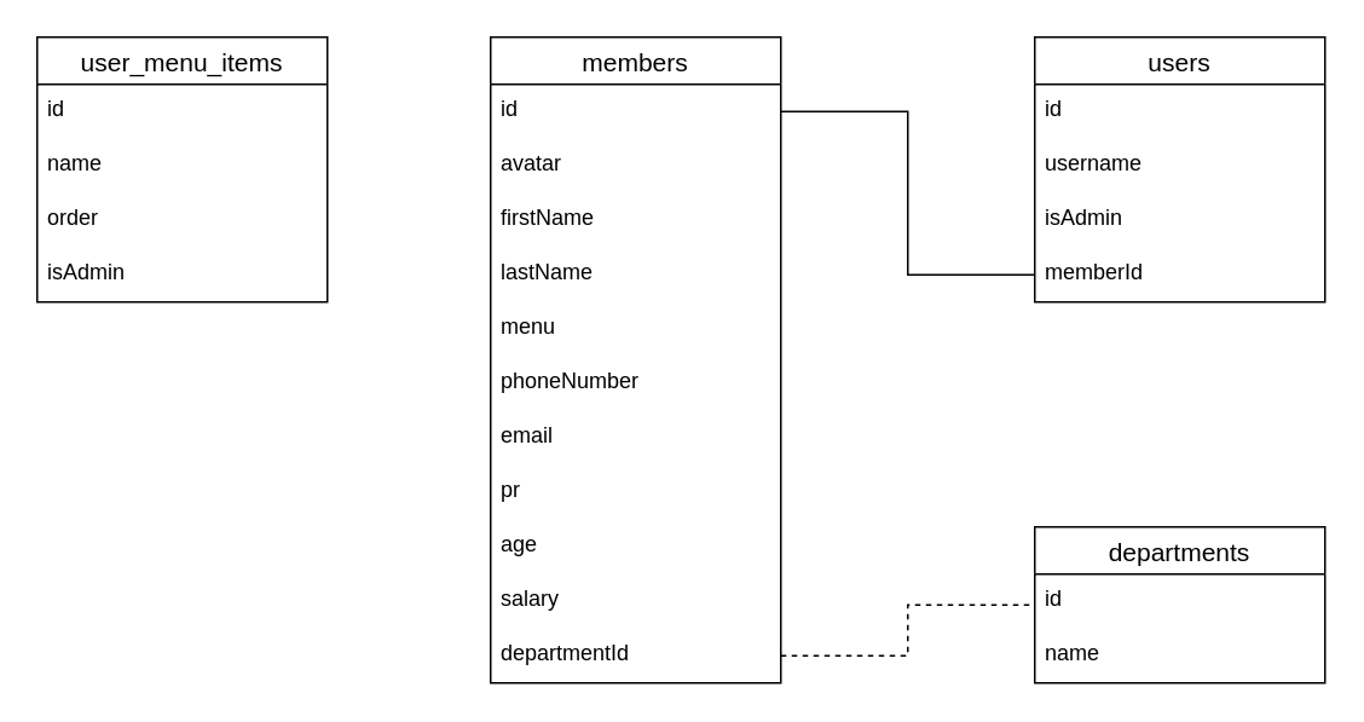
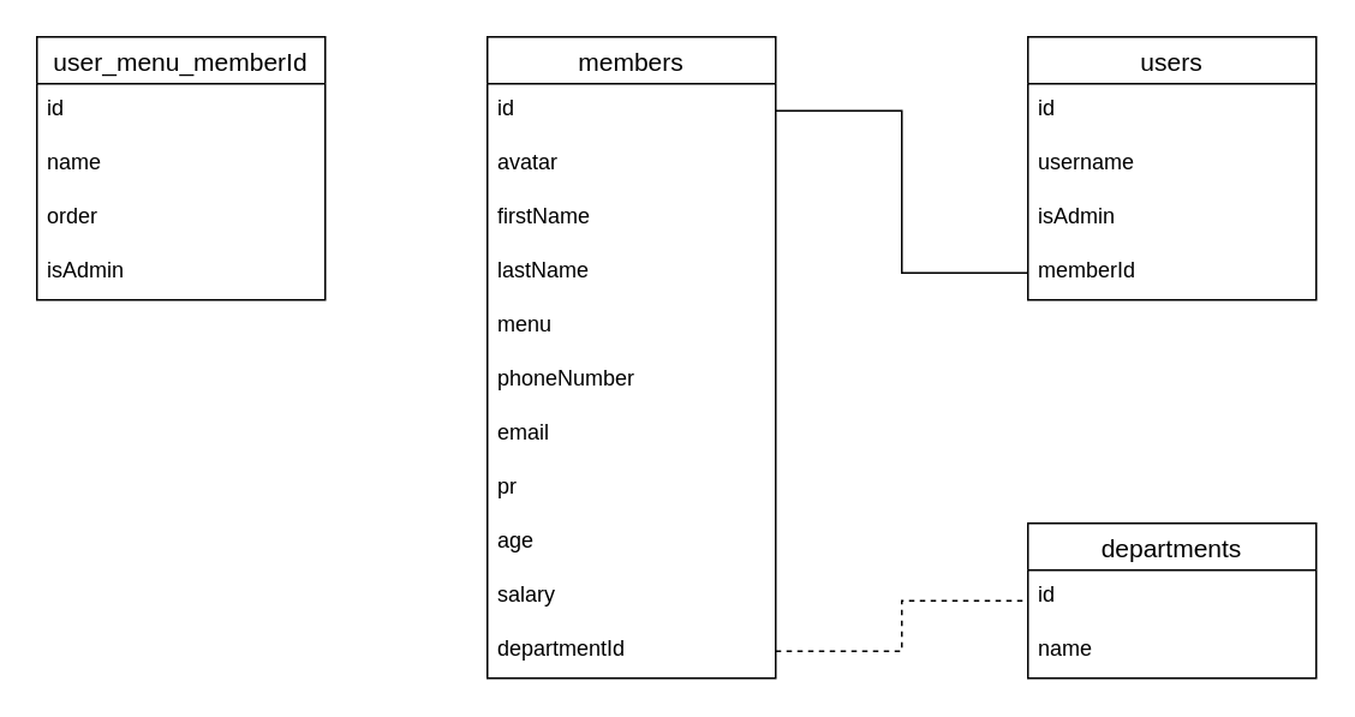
  <mxCell id="0" />
  <mxCell id="1" parent="0" />
- <mxCell id="2" value="user_menu_items" style="swimlane;fontStyle=0;childLayout=stackLayout;horizontal=1;startSize=26;horizontalStack=0;resizeParent=1;resizeParentMax=0;resizeLast=0;collapsible=1;marginBottom=0;align=center;fontSize=14;" vertex="1" parent="1"><mxGeometry x="20" y="20" width="160" height="146" as="geometry" /></mxCell>
+ <mxCell id="2" value="user_menu_memberId" style="swimlane;fontStyle=0;childLayout=stackLayout;horizontal=1;startSize=26;horizontalStack=0;resizeParent=1;resizeParentMax=0;resizeLast=0;collapsible=1;marginBottom=0;align=center;fontSize=14;" vertex="1" parent="1"><mxGeometry x="20" y="20" width="160" height="146" as="geometry" /></mxCell>
  <mxCell id="3" value="id" style="text;strokeColor=none;fillColor=none;spacingLeft=4;spacingRight=4;overflow=hidden;rotatable=0;points=[[0,0.5],[1,0.5]];portConstraint=eastwest;fontSize=12;" vertex="1" parent="2"><mxGeometry y="26" width="160" height="30" as="geometry" /></mxCell>
  <mxCell id="4" value="name" style="text;strokeColor=none;fillColor=none;spacingLeft=4;spacingRight=4;overflow=hidden;rotatable=0;points=[[0,0.5],[1,0.5]];portConstraint=eastwest;fontSize=12;" vertex="1" parent="2"><mxGeometry y="56" width="160" height="30" as="geometry" /></mxCell>
  <mxCell id="5" value="order" style="text;strokeColor=none;fillColor=none;spacingLeft=4;spacingRight=4;overflow=hidden;rotatable=0;points=[[0,0.5],[1,0.5]];portConstraint=eastwest;fontSize=12;" vertex="1" parent="2"><mxGeometry y="86" width="160" height="30" as="geometry" /></mxCell>
  <mxCell id="6" value="isAdmin" style="text;strokeColor=none;fillColor=none;spacingLeft=4;spacingRight=4;overflow=hidden;rotatable=0;points=[[0,0.5],[1,0.5]];portConstraint=eastwest;fontSize=12;" vertex="1" parent="2"><mxGeometry y="116" width="160" height="30" as="geometry" /></mxCell>
  <mxCell id="7" value="members" style="swimlane;fontStyle=0;childLayout=stackLayout;horizontal=1;startSize=26;horizontalStack=0;resizeParent=1;resizeParentMax=0;resizeLast=0;collapsible=1;marginBottom=0;align=center;fontSize=14;" vertex="1" parent="1"><mxGeometry x="270" y="20" width="160" height="356" as="geometry" /></mxCell>
  <mxCell id="8" value="id" style="text;strokeColor=none;fillColor=none;spacingLeft=4;spacingRight=4;overflow=hidden;rotatable=0;points=[[0,0.5],[1,0.5]];portConstraint=eastwest;fontSize=12;" vertex="1" parent="7"><mxGeometry y="26" width="160" height="30" as="geometry" /></mxCell>
  <mxCell id="9" value="avatar" style="text;strokeColor=none;fillColor=none;spacingLeft=4;spacingRight=4;overflow=hidden;rotatable=0;points=[[0,0.5],[1,0.5]];portConstraint=eastwest;fontSize=12;" vertex="1" parent="7"><mxGeometry y="56" width="160" height="30" as="geometry" /></mxCell>
  <mxCell id="10" value="firstName" style="text;strokeColor=none;fillColor=none;spacingLeft=4;spacingRight=4;overflow=hidden;rotatable=0;points=[[0,0.5],[1,0.5]];portConstraint=eastwest;fontSize=12;" vertex="1" parent="7"><mxGeometry y="86" width="160" height="30" as="geometry" /></mxCell>
  <mxCell id="11" value="lastName" style="text;strokeColor=none;fillColor=none;spacingLeft=4;spacingRight=4;overflow=hidden;rotatable=0;points=[[0,0.5],[1,0.5]];portConstraint=eastwest;fontSize=12;" vertex="1" parent="7"><mxGeometry y="116" width="160" height="30" as="geometry" /></mxCell>
  <mxCell id="12" value="menu" style="text;strokeColor=none;fillColor=none;spacingLeft=4;spacingRight=4;overflow=hidden;rotatable=0;points=[[0,0.5],[1,0.5]];portConstraint=eastwest;fontSize=12;" vertex="1" parent="7"><mxGeometry y="146" width="160" height="30" as="geometry" /></mxCell>
  <mxCell id="13" value="phoneNumber" style="text;strokeColor=none;fillColor=none;spacingLeft=4;spacingRight=4;overflow=hidden;rotatable=0;points=[[0,0.5],[1,0.5]];portConstraint=eastwest;fontSize=12;" vertex="1" parent="7"><mxGeometry y="176" width="160" height="30" as="geometry" /></mxCell>
  <mxCell id="14" value="email" style="text;strokeColor=none;fillColor=none;spacingLeft=4;spacingRight=4;overflow=hidden;rotatable=0;points=[[0,0.5],[1,0.5]];portConstraint=eastwest;fontSize=12;" vertex="1" parent="7"><mxGeometry y="206" width="160" height="30" as="geometry" /></mxCell>
  <mxCell id="15" value="pr" style="text;strokeColor=none;fillColor=none;spacingLeft=4;spacingRight=4;overflow=hidden;rotatable=0;points=[[0,0.5],[1,0.5]];portConstraint=eastwest;fontSize=12;" vertex="1" parent="7"><mxGeometry y="236" width="160" height="30" as="geometry" /></mxCell>
  <mxCell id="16" value="age" style="text;strokeColor=none;fillColor=none;spacingLeft=4;spacingRight=4;overflow=hidden;rotatable=0;points=[[0,0.5],[1,0.5]];portConstraint=eastwest;fontSize=12;" vertex="1" parent="7"><mxGeometry y="266" width="160" height="30" as="geometry" /></mxCell>
  <mxCell id="17" value="salary" style="text;strokeColor=none;fillColor=none;spacingLeft=4;spacingRight=4;overflow=hidden;rotatable=0;points=[[0,0.5],[1,0.5]];portConstraint=eastwest;fontSize=12;" vertex="1" parent="7"><mxGeometry y="296" width="160" height="30" as="geometry" /></mxCell>
  <mxCell id="18" value="departmentId" style="text;strokeColor=none;fillColor=none;spacingLeft=4;spacingRight=4;overflow=hidden;rotatable=0;points=[[0,0.5],[1,0.5]];portConstraint=eastwest;fontSize=12;" vertex="1" parent="7"><mxGeometry y="326" width="160" height="30" as="geometry" /></mxCell>
  <mxCell id="19" value="users" style="swimlane;fontStyle=0;childLayout=stackLayout;horizontal=1;startSize=26;horizontalStack=0;resizeParent=1;resizeParentMax=0;resizeLast=0;collapsible=1;marginBottom=0;align=center;fontSize=14;" vertex="1" parent="1"><mxGeometry x="570" y="20" width="160" height="146" as="geometry" /></mxCell>
  <mxCell id="20" value="id" style="text;strokeColor=none;fillColor=none;spacingLeft=4;spacingRight=4;overflow=hidden;rotatable=0;points=[[0,0.5],[1,0.5]];portConstraint=eastwest;fontSize=12;" vertex="1" parent="19"><mxGeometry y="26" width="160" height="30" as="geometry" /></mxCell>
  <mxCell id="21" value="username" style="text;strokeColor=none;fillColor=none;spacingLeft=4;spacingRight=4;overflow=hidden;rotatable=0;points=[[0,0.5],[1,0.5]];portConstraint=eastwest;fontSize=12;" vertex="1" parent="19"><mxGeometry y="56" width="160" height="30" as="geometry" /></mxCell>
  <mxCell id="22" value="isAdmin" style="text;strokeColor=none;fillColor=none;spacingLeft=4;spacingRight=4;overflow=hidden;rotatable=0;points=[[0,0.5],[1,0.5]];portConstraint=eastwest;fontSize=12;" vertex="1" parent="19"><mxGeometry y="86" width="160" height="30" as="geometry" /></mxCell>
  <mxCell id="23" value="memberId" style="text;strokeColor=none;fillColor=none;spacingLeft=4;spacingRight=4;overflow=hidden;rotatable=0;points=[[0,0.5],[1,0.5]];portConstraint=eastwest;fontSize=12;" vertex="1" parent="19"><mxGeometry y="116" width="160" height="30" as="geometry" /></mxCell>
  <mxCell id="24" style="edgeStyle=orthogonalEdgeStyle;rounded=0;orthogonalLoop=1;jettySize=auto;html=1;exitX=0;exitY=0.5;exitDx=0;exitDy=0;entryX=1;entryY=0.5;entryDx=0;entryDy=0;endArrow=none;endFill=0;" edge="1" parent="1" source="23" target="8"><mxGeometry relative="1" as="geometry" /></mxCell>
  <mxCell id="25" value="departments" style="swimlane;fontStyle=0;childLayout=stackLayout;horizontal=1;startSize=26;horizontalStack=0;resizeParent=1;resizeParentMax=0;resizeLast=0;collapsible=1;marginBottom=0;align=center;fontSize=14;" vertex="1" parent="1"><mxGeometry x="570" y="290" width="160" height="86" as="geometry" /></mxCell>
  <mxCell id="26" value="id" style="text;strokeColor=none;fillColor=none;spacingLeft=4;spacingRight=4;overflow=hidden;rotatable=0;points=[[0,0.5],[1,0.5]];portConstraint=eastwest;fontSize=12;" vertex="1" parent="25"><mxGeometry y="26" width="160" height="30" as="geometry" /></mxCell>
  <mxCell id="27" value="name" style="text;strokeColor=none;fillColor=none;spacingLeft=4;spacingRight=4;overflow=hidden;rotatable=0;points=[[0,0.5],[1,0.5]];portConstraint=eastwest;fontSize=12;" vertex="1" parent="25"><mxGeometry y="56" width="160" height="30" as="geometry" /></mxCell>
  <mxCell id="28" style="edgeStyle=orthogonalEdgeStyle;rounded=0;orthogonalLoop=1;jettySize=auto;html=1;exitX=1;exitY=0.5;exitDx=0;exitDy=0;entryX=0;entryY=0.5;entryDx=0;entryDy=0;endArrow=none;endFill=0;dashed=1;" edge="1" parent="1" source="18" target="25"><mxGeometry relative="1" as="geometry" /></mxCell>
